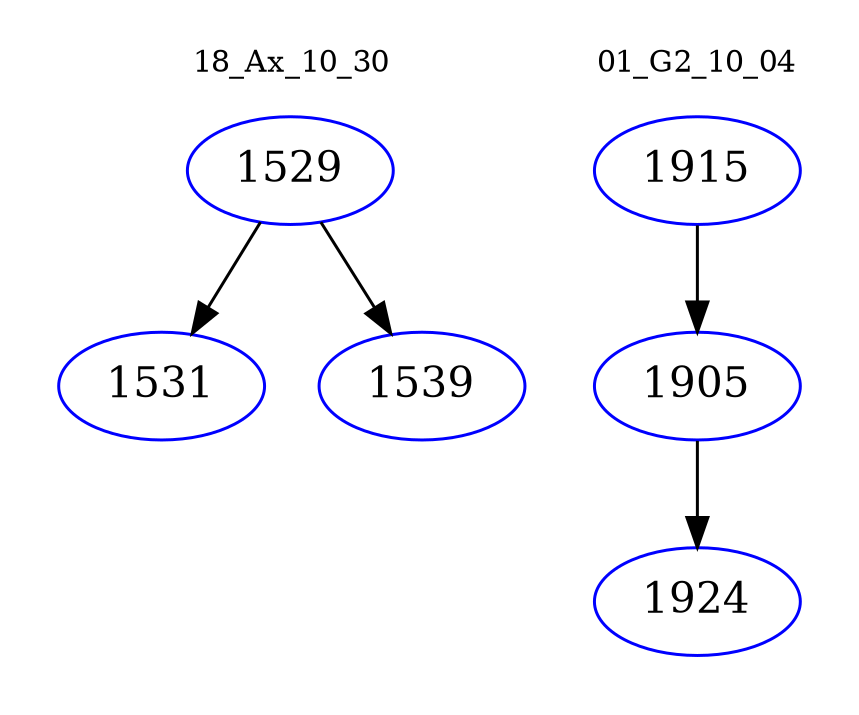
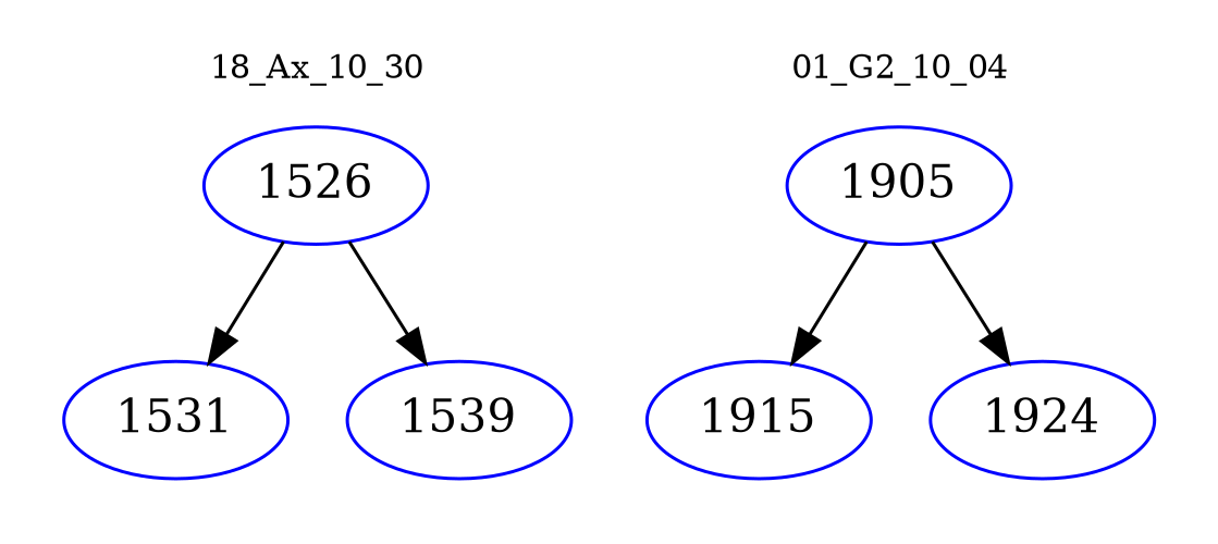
  digraph {
    node [color=blue]
    edge [color=black]
-   n1 [label=1529]
+   n1 [label=1526]
    n2 [label=1531]
    n3 [label=1539]
    n4 [label=1905]
    n5 [label=1915]
    n6 [label=1924]
    subgraph cluster_1 {
      color=white
      fontsize=10
      label="18_Ax_10_30"
      n1
      n2
      n3
    }
    subgraph cluster_2 {
      color=white
      fontsize=10
      label="01_G2_10_04"
      n4
      n5
      n6
    }
    n1 -> n2
    n1 -> n3
-   n5 -> n4
+   n4 -> n5
    n4 -> n6
  }
